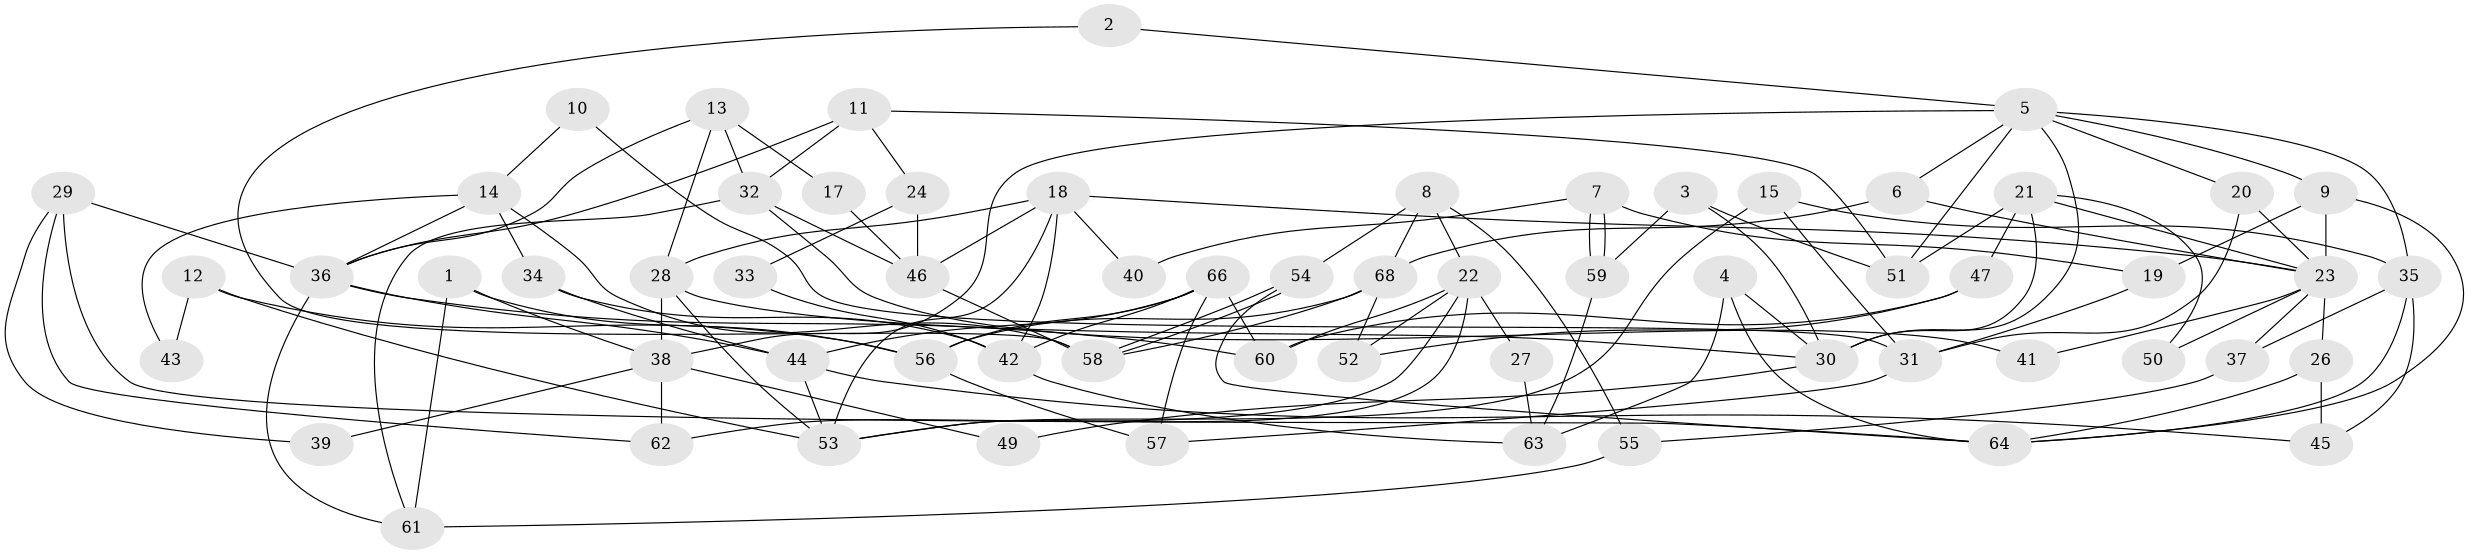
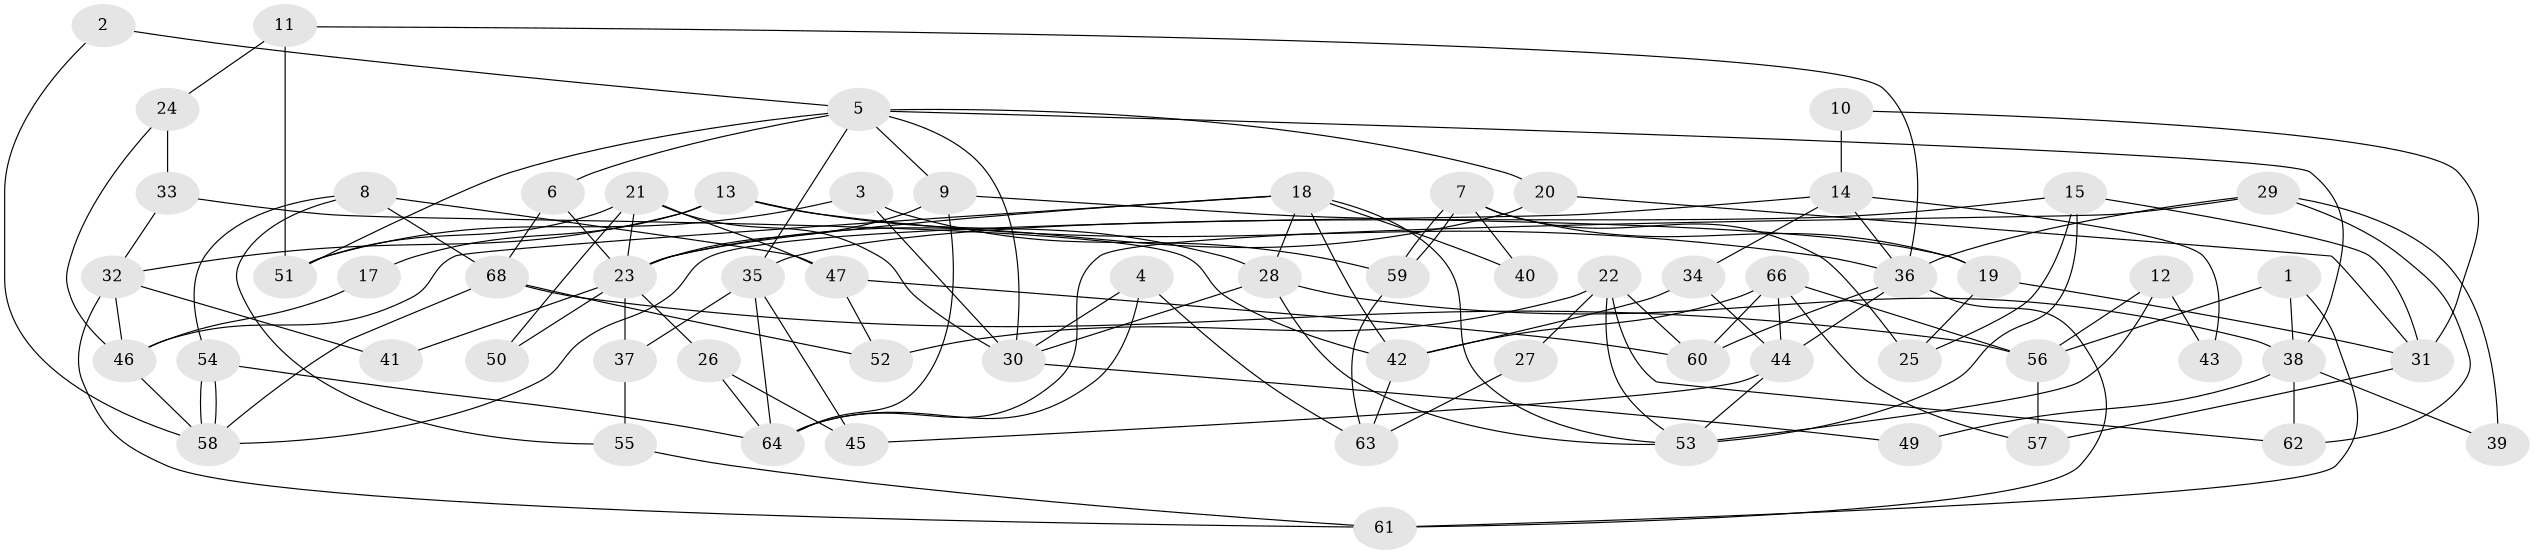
  graph {
    node [color=gray90 style=filled]
    1
    38
    56
    61
    62
    39
    49
    57
    2
    5
    58
    30
    51
    6
    9
    20
    35
    3
    59
    63
    4
    64
    23
    n24 [label=68]
    19
    31
    37
    45
    50
    26
    41
    52
    7
+   25
    40
    8
    47
    55
    54
    60
    10
    14
    36
    43
    34
    11
    24
    32
    46
    33
    44
    12
    53
    13
    17
    28
    42
    15
    n59 [label=66]
    18
    21
    22
    27
    29
    1 -- 38
    1 -- 56
    1 -- 61
    38 -- 62
    38 -- 39
    38 -- 49
    56 -- 57
    2 -- 5
    2 -- 58
    5 -- 38
    5 -- 30
    5 -- 51
    5 -- 6
    5 -- 9
    5 -- 20
    5 -- 35
    30 -- 49
    6 -- 23
    6 -- n24
    9 -- 64
    9 -- 23
    9 -- 19
    20 -- 23
    20 -- 31
    35 -- 64
    35 -- 37
    35 -- 45
    3 -- 30
    3 -- 51
    3 -- 59
    59 -- 63
    4 -- 30
    4 -- 63
    4 -- 64
    23 -- 37
    23 -- 50
    23 -- 26
    23 -- 41
    n24 -- 56
    n24 -- 58
    n24 -- 52
    19 -- 31
+   19 -- 25
    31 -- 57
    37 -- 55
    26 -- 64
    26 -- 45
    7 -- 59
    7 -- 59
    7 -- 19
+   7 -- 25
    7 -- 40
    8 -- n24
-   8 -- 22
+   8 -- 47
    8 -- 55
    8 -- 54
    47 -- 52
    47 -- 60
    55 -- 61
    54 -- 58
    54 -- 58
    54 -- 64
    10 -- 31
    10 -- 14
    14 -- 58
    14 -- 36
    14 -- 43
    14 -- 34
    36 -- 61
    36 -- 60
    36 -- 44
    34 -- 44
    34 -- 42
    11 -- 51
    11 -- 36
    11 -- 24
-   11 -- 32
+   33 -- 32
    24 -- 46
    24 -- 33
    32 -- 61
    32 -- 41
    32 -- 46
    46 -- 58
    33 -- 42
    44 -- 45
    44 -- 53
    12 -- 56
    12 -- 43
    12 -- 53
    13 -- 36
    13 -- 32
    13 -- 17
    13 -- 28
    17 -- 46
    28 -- 38
    28 -- 30
    28 -- 53
    42 -- 63
    15 -- 35
    15 -- 31
+   15 -- 25
    15 -- 53
    n59 -- 56
    n59 -- 57
    n59 -- 60
    n59 -- 44
    n59 -- 42
    18 -- 23
    18 -- 40
    18 -- 46
    18 -- 53
    18 -- 28
    18 -- 42
    21 -- 30
    21 -- 51
    21 -- 23
    21 -- 50
    21 -- 47
    22 -- 62
    22 -- 52
    22 -- 60
    22 -- 53
    22 -- 27
    27 -- 63
    29 -- 62
    29 -- 39
    29 -- 64
    29 -- 36
  }
